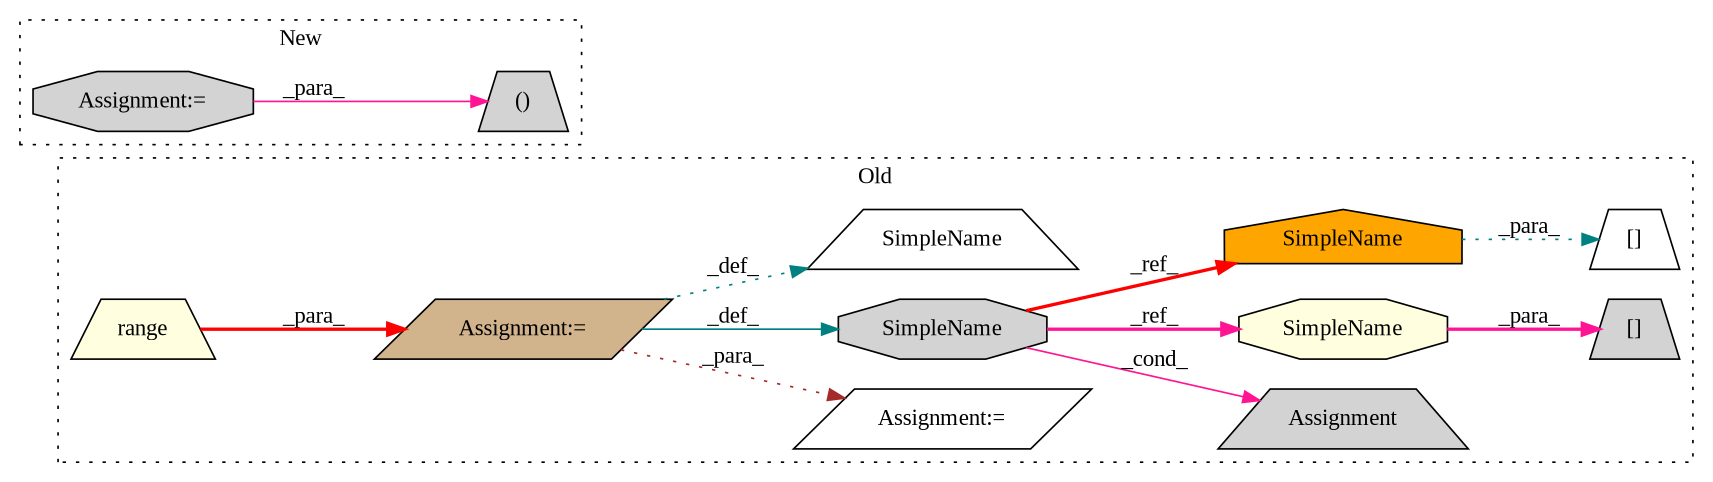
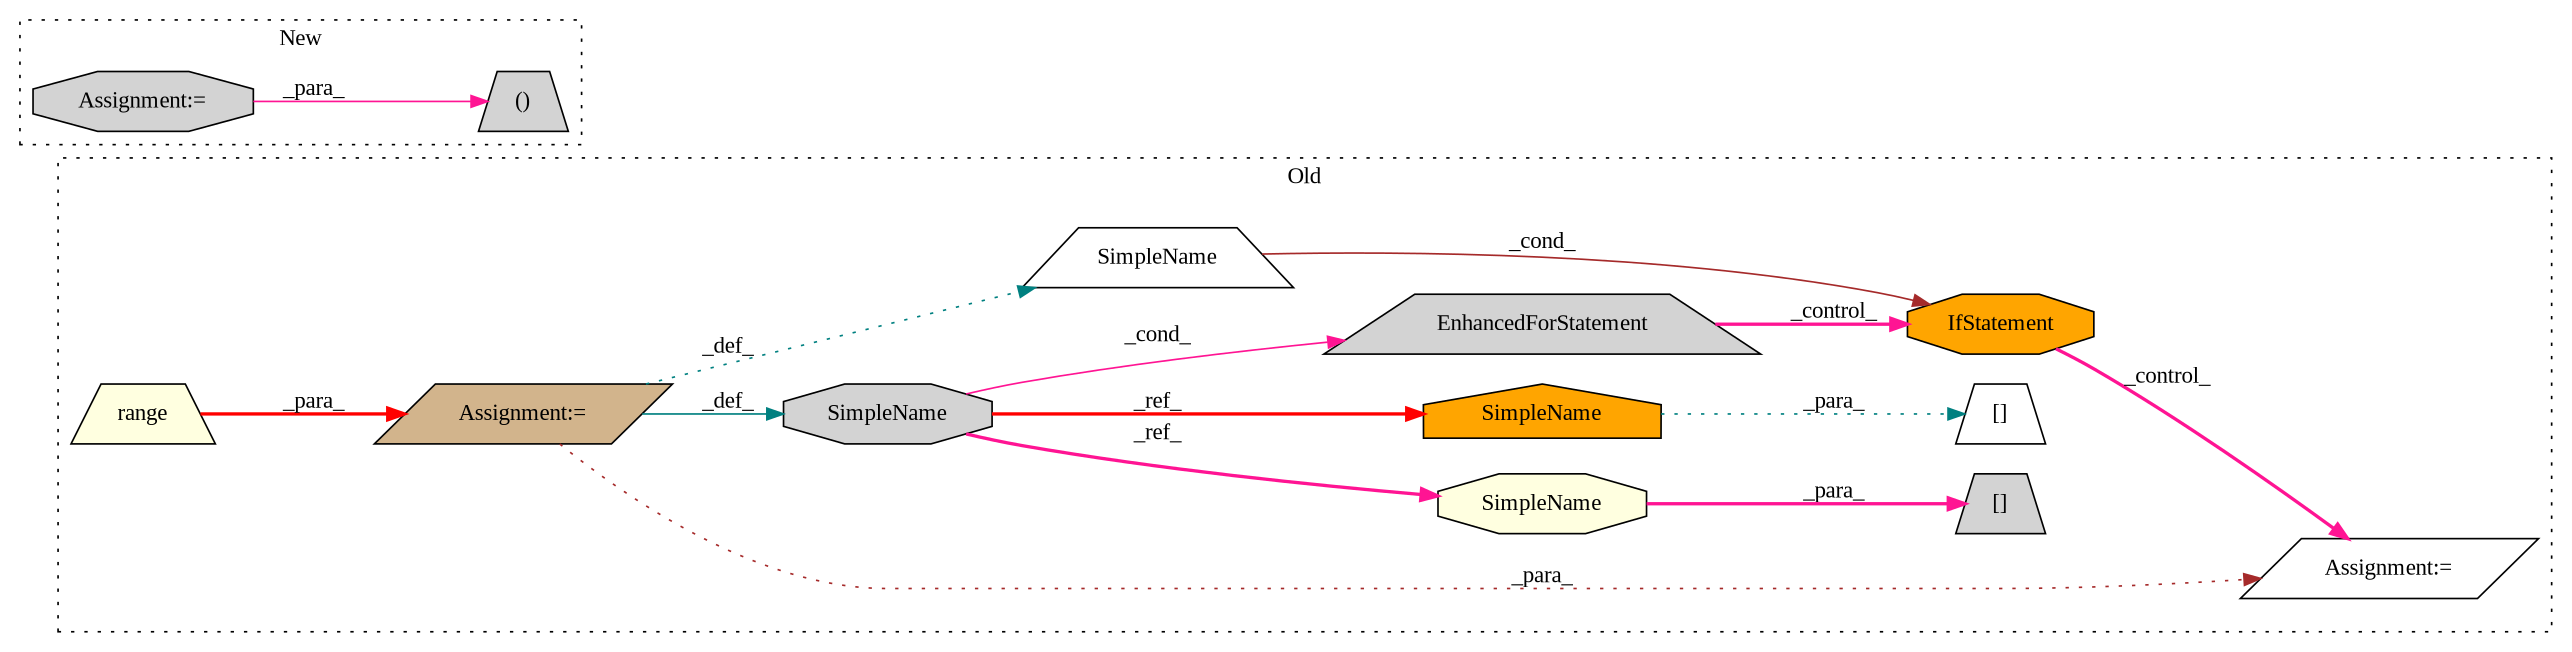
  digraph {
    fontname="Liberation Serif"
    rankdir=LR
    node [a=42 fillcolor=lightgrey fontname="Liberation Serif" l=1 s="4140,4213" shape=trapezium style=filled]
    edge [color=deeppink fontname="Liberation Serif" style=bold]
-   n1 [a=70 l="57,2" label=Assignment]
+   n1 [a=70 l="57,2" label=EnhancedForStatement]
    n2 [a=7 fillcolor=tan l="57,2" label="Assignment:=" shape=parallelogram]
    n3 [a=2 l="2,1" label="[]" s="4433,4436"]
    n4 [a=7 fillcolor=white label="Assignment:=" s=4735 shape=parallelogram]
    n5 [label=SimpleName s=4201 shape=octagon]
    n6 [a=32 fillcolor=lightyellow l="6,1" label=range s="4205,4212"]
+   n7 [a=25 fillcolor=orange l="14,2" label=IfStatement s="4494,4526" shape=octagon]
    n8 [fillcolor=white label=SimpleName l="" s=""]
    n9 [a=2 fillcolor=white l="2,1" label="[]" s="4470,4473"]
    n10 [fillcolor=lightyellow label=SimpleName s=4435 shape=octagon]
    n11 [fillcolor=orange label=SimpleName s=4472 shape=house]
    n12 [a=106 l=46 label="()" s=4148]
    n13 [a=7 label="Assignment:=" s=2286 shape=octagon]
    subgraph cluster_1 {
      label=Old
      style=dotted
      n1
      n2
      n3
      n4
      n5
      n6
+     n7
      n8
      n9
      n10
      n11
    }
    subgraph cluster_2 {
      label=New
      style=dotted
      n12
      n13
    }
+   n1 -> n7 [label=_control_]
    n2 -> n4 [color=brown label=_para_ style=dotted]
    n2 -> n5 [color=teal label=_def_ style=solid]
    n2 -> n8 [color=teal label=_def_ style=dotted]
    n5 -> n1 [label=_cond_ style=solid]
    n5 -> n10 [label=_ref_]
    n5 -> n11 [color=red label=_ref_]
    n6 -> n2 [color=red label=_para_]
+   n7 -> n4 [label=_control_]
+   n8 -> n7 [color=brown label=_cond_ style=solid]
    n10 -> n3 [label=_para_]
    n11 -> n9 [color=teal label=_para_ style=dotted]
    n13 -> n12 [label=_para_ style=solid]
  }
